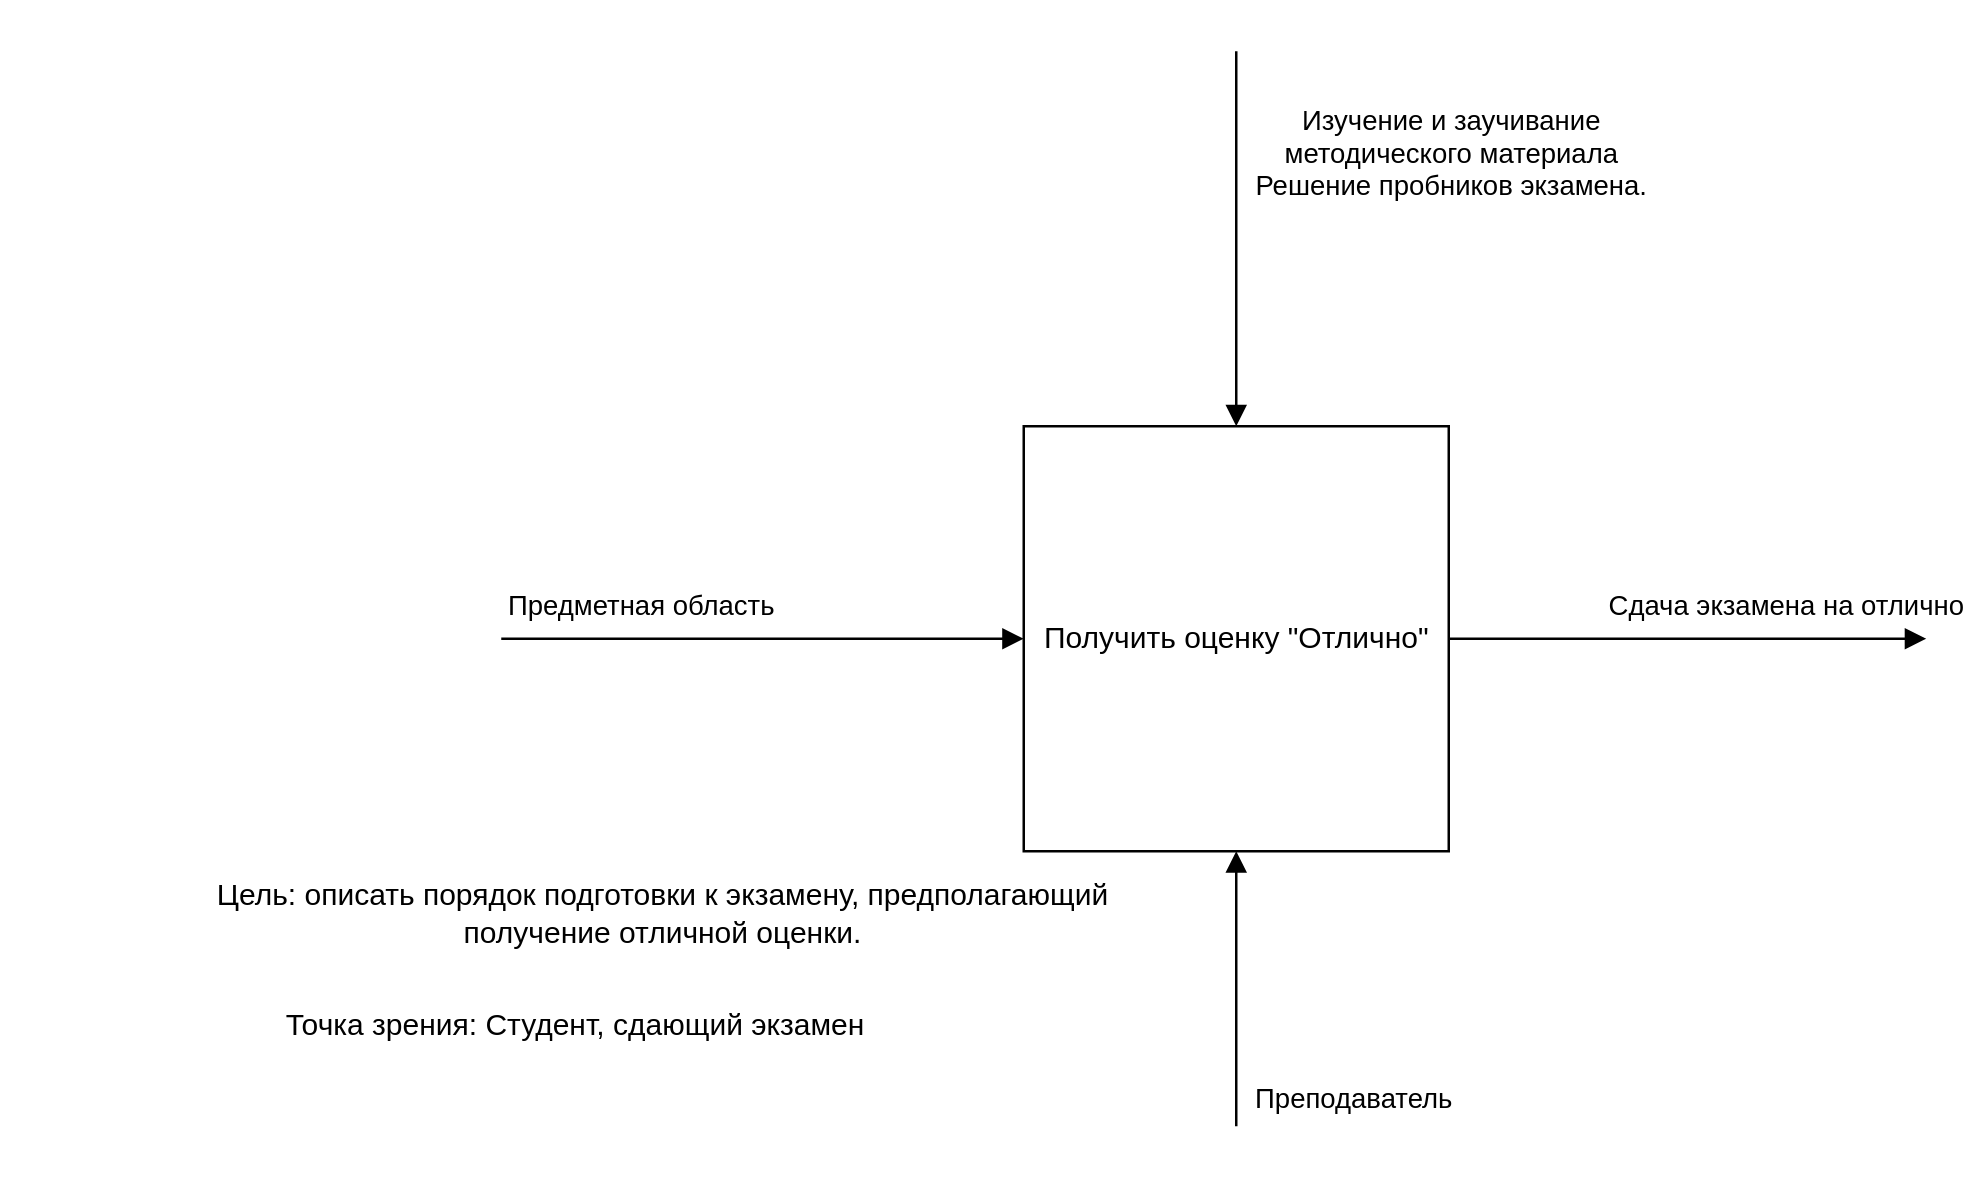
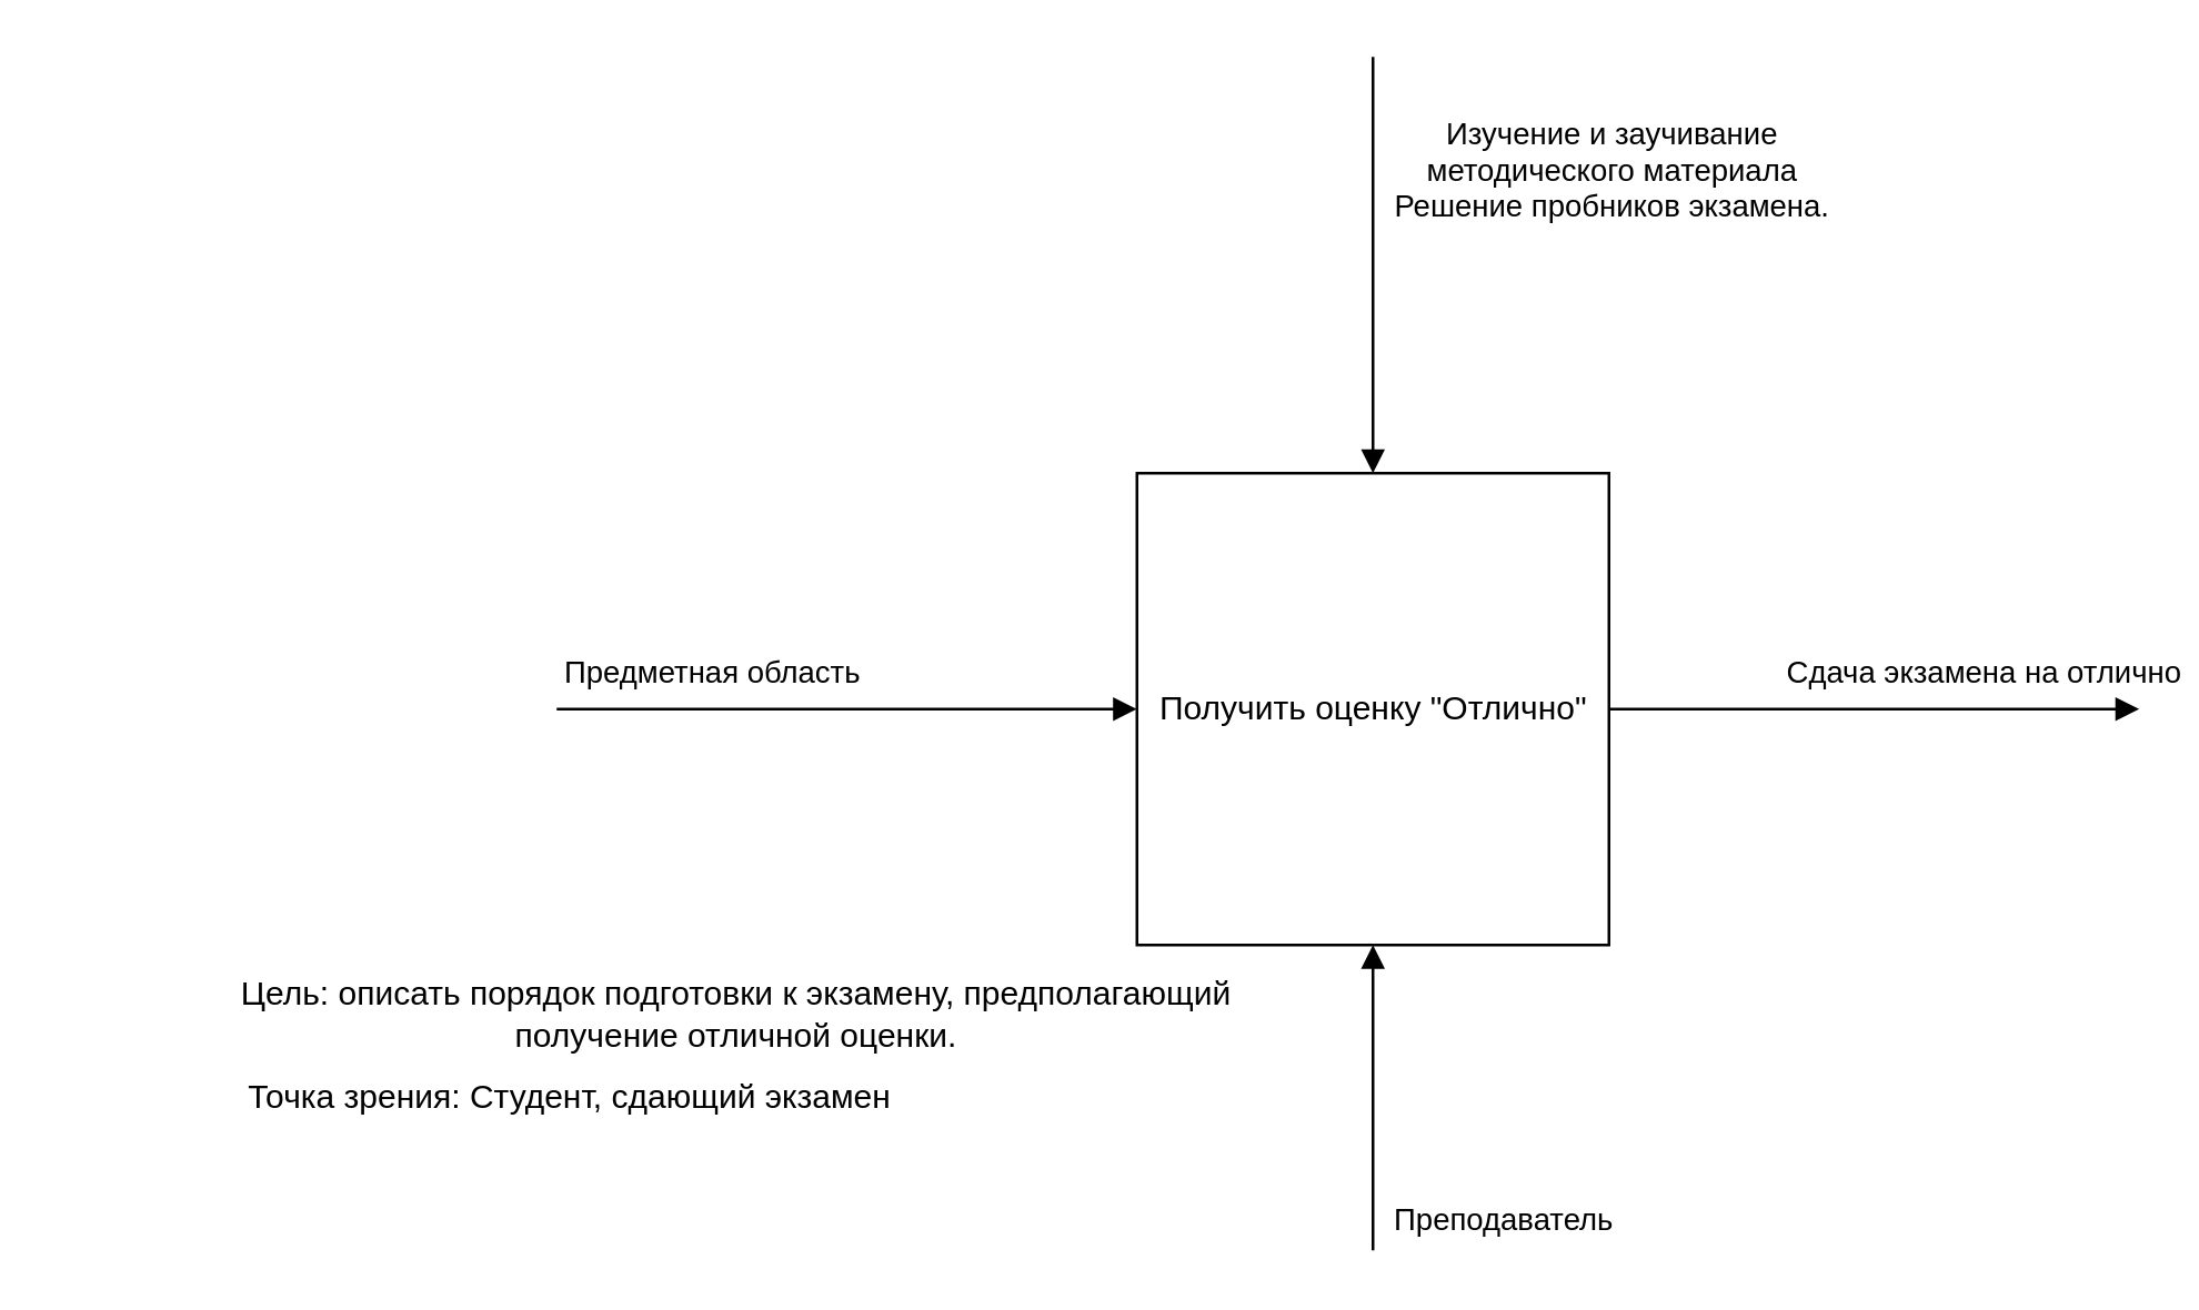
  <mxCell id="0" />
  <mxCell id="1" parent="0" />
  <mxCell id="2" style="edgeStyle=orthogonalEdgeStyle;rounded=0;orthogonalLoop=1;jettySize=auto;html=1;exitX=0;exitY=0.5;exitDx=0;exitDy=0;startArrow=block;startFill=1;endArrow=none;endFill=0;" parent="1" source="10" edge="1"><mxGeometry relative="1" as="geometry"><mxPoint x="200" y="255" as="targetPoint" /><Array as="points"><mxPoint x="200" y="255" /></Array></mxGeometry></mxCell>
  <mxCell id="3" value="Предметная область" style="edgeLabel;html=1;align=center;verticalAlign=middle;resizable=0;points=[];" parent="2" vertex="1" connectable="0"><mxGeometry x="0.258" y="1" relative="1" as="geometry"><mxPoint x="-23" y="-15" as="offset" /></mxGeometry></mxCell>
  <mxCell id="4" style="edgeStyle=orthogonalEdgeStyle;rounded=0;orthogonalLoop=1;jettySize=auto;html=1;exitX=0.5;exitY=0;exitDx=0;exitDy=0;startArrow=block;startFill=1;endArrow=none;endFill=0;" parent="1" source="10" edge="1"><mxGeometry relative="1" as="geometry"><mxPoint x="494" y="20" as="targetPoint" /></mxGeometry></mxCell>
  <mxCell id="5" value="Изучение и заучивание &lt;br&gt;методического материала&lt;br&gt;Решение пробников экзамена." style="edgeLabel;html=1;align=center;verticalAlign=middle;resizable=0;points=[];" parent="4" vertex="1" connectable="0"><mxGeometry x="0.313" y="1" relative="1" as="geometry"><mxPoint x="86" y="-11" as="offset" /></mxGeometry></mxCell>
  <mxCell id="6" style="edgeStyle=orthogonalEdgeStyle;rounded=0;orthogonalLoop=1;jettySize=auto;html=1;exitX=1;exitY=0.5;exitDx=0;exitDy=0;startArrow=none;startFill=0;endArrow=block;endFill=1;" parent="1" source="10" edge="1"><mxGeometry relative="1" as="geometry"><mxPoint x="770" y="255" as="targetPoint" /><Array as="points"><mxPoint x="770" y="255" /></Array></mxGeometry></mxCell>
  <mxCell id="7" value="Сдача экзамена на отлично" style="edgeLabel;html=1;align=center;verticalAlign=middle;resizable=0;points=[];" parent="6" vertex="1" connectable="0"><mxGeometry x="0.407" y="-2" relative="1" as="geometry"><mxPoint y="-16" as="offset" /></mxGeometry></mxCell>
  <mxCell id="8" style="edgeStyle=orthogonalEdgeStyle;rounded=0;orthogonalLoop=1;jettySize=auto;html=1;exitX=0.5;exitY=1;exitDx=0;exitDy=0;startArrow=block;startFill=1;endArrow=none;endFill=0;" parent="1" source="10" edge="1"><mxGeometry relative="1" as="geometry"><mxPoint x="494" y="450" as="targetPoint" /></mxGeometry></mxCell>
  <mxCell id="9" value="Преподаватель" style="edgeLabel;html=1;align=center;verticalAlign=middle;resizable=0;points=[];" parent="8" vertex="1" connectable="0"><mxGeometry x="0.246" y="1" relative="1" as="geometry"><mxPoint x="45" y="30" as="offset" /></mxGeometry></mxCell>
  <mxCell id="10" value="Получить оценку &quot;Отлично&quot;" style="html=1;" parent="1" vertex="1"><mxGeometry x="409" y="170" width="170" height="170" as="geometry" /></mxCell>
  <mxCell id="11" value="Цель: описать порядок подготовки к экзамену, предполагающий получение отличной оценки." style="text;html=1;strokeColor=none;fillColor=none;align=center;verticalAlign=middle;whiteSpace=wrap;rounded=0;" parent="1" vertex="1"><mxGeometry y="350" width="370" height="30" as="geometry" x="80" /></mxCell>
- <mxCell id="12" value="Точка зрения: Студент, сдающий экзамен" style="text;html=1;strokeColor=none;fillColor=none;align=center;verticalAlign=middle;whiteSpace=wrap;rounded=0;" parent="1" vertex="1"><mxGeometry x="45" y="395" width="370" height="30" as="geometry" /></mxCell>
+ <mxCell id="12" value="Точка зрения: Студент, сдающий экзамен" style="text;html=1;strokeColor=none;fillColor=none;align=center;verticalAlign=middle;whiteSpace=wrap;rounded=0;" parent="1" vertex="1"><mxGeometry x="20" y="380" width="370" height="30" as="geometry" /></mxCell>
